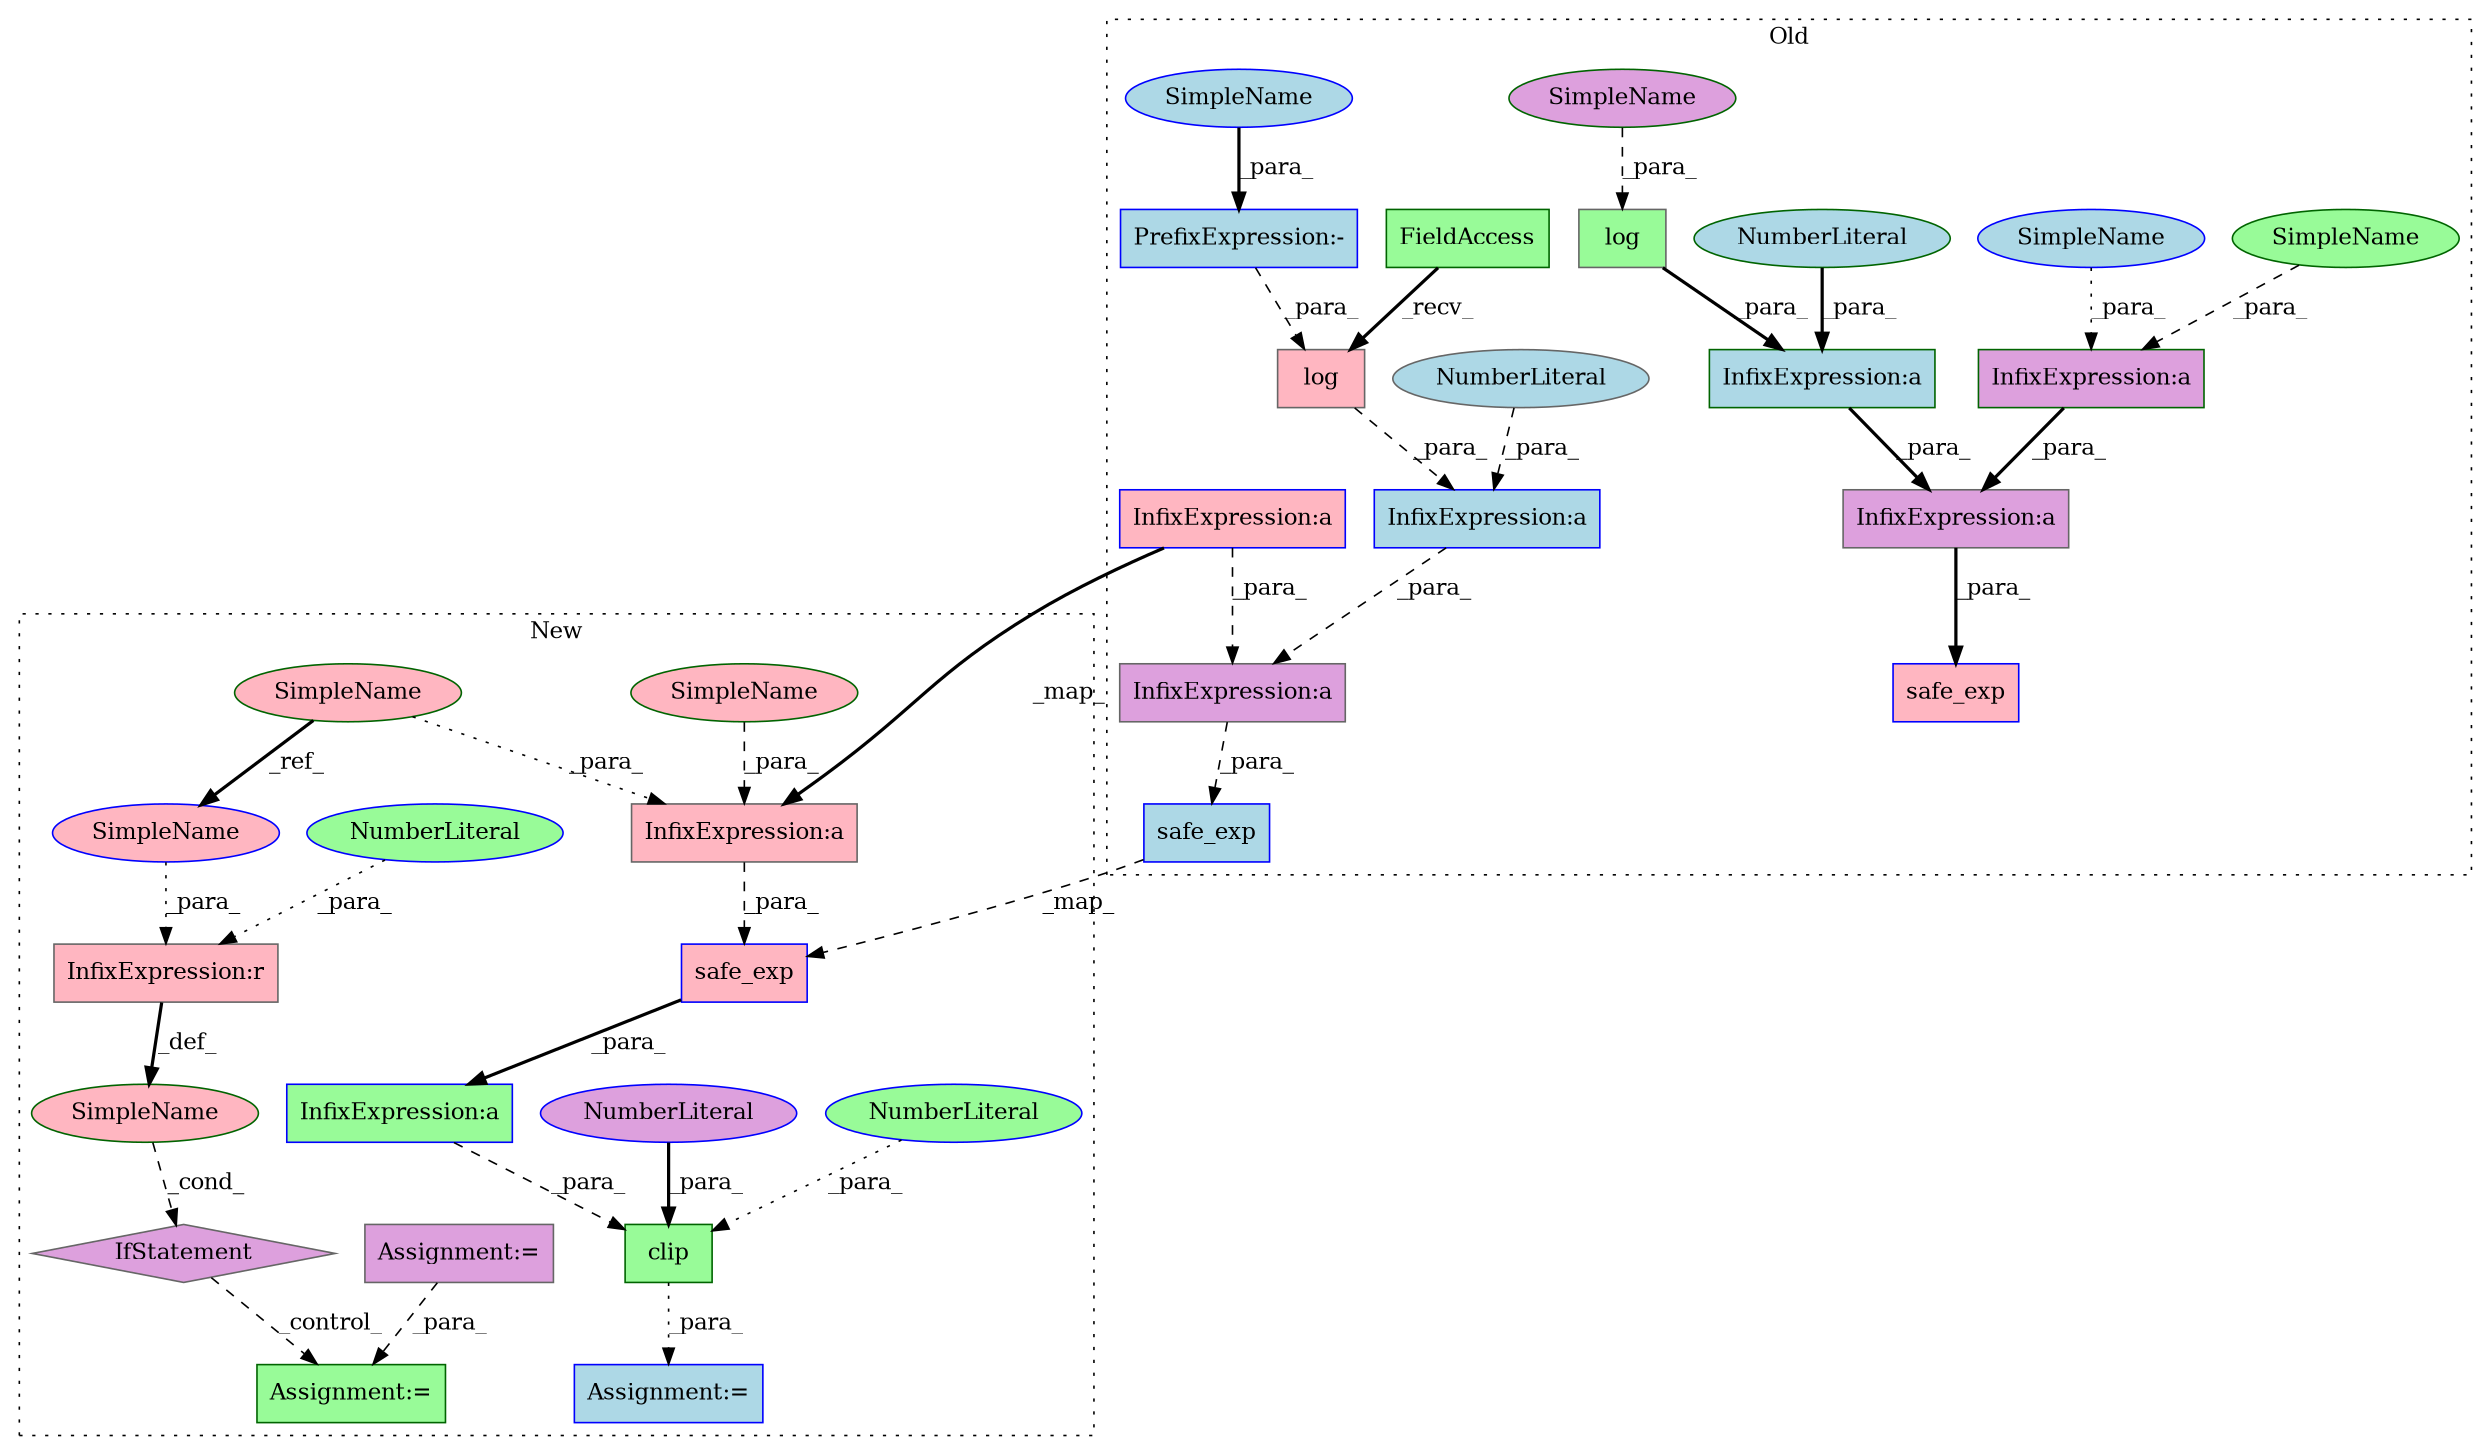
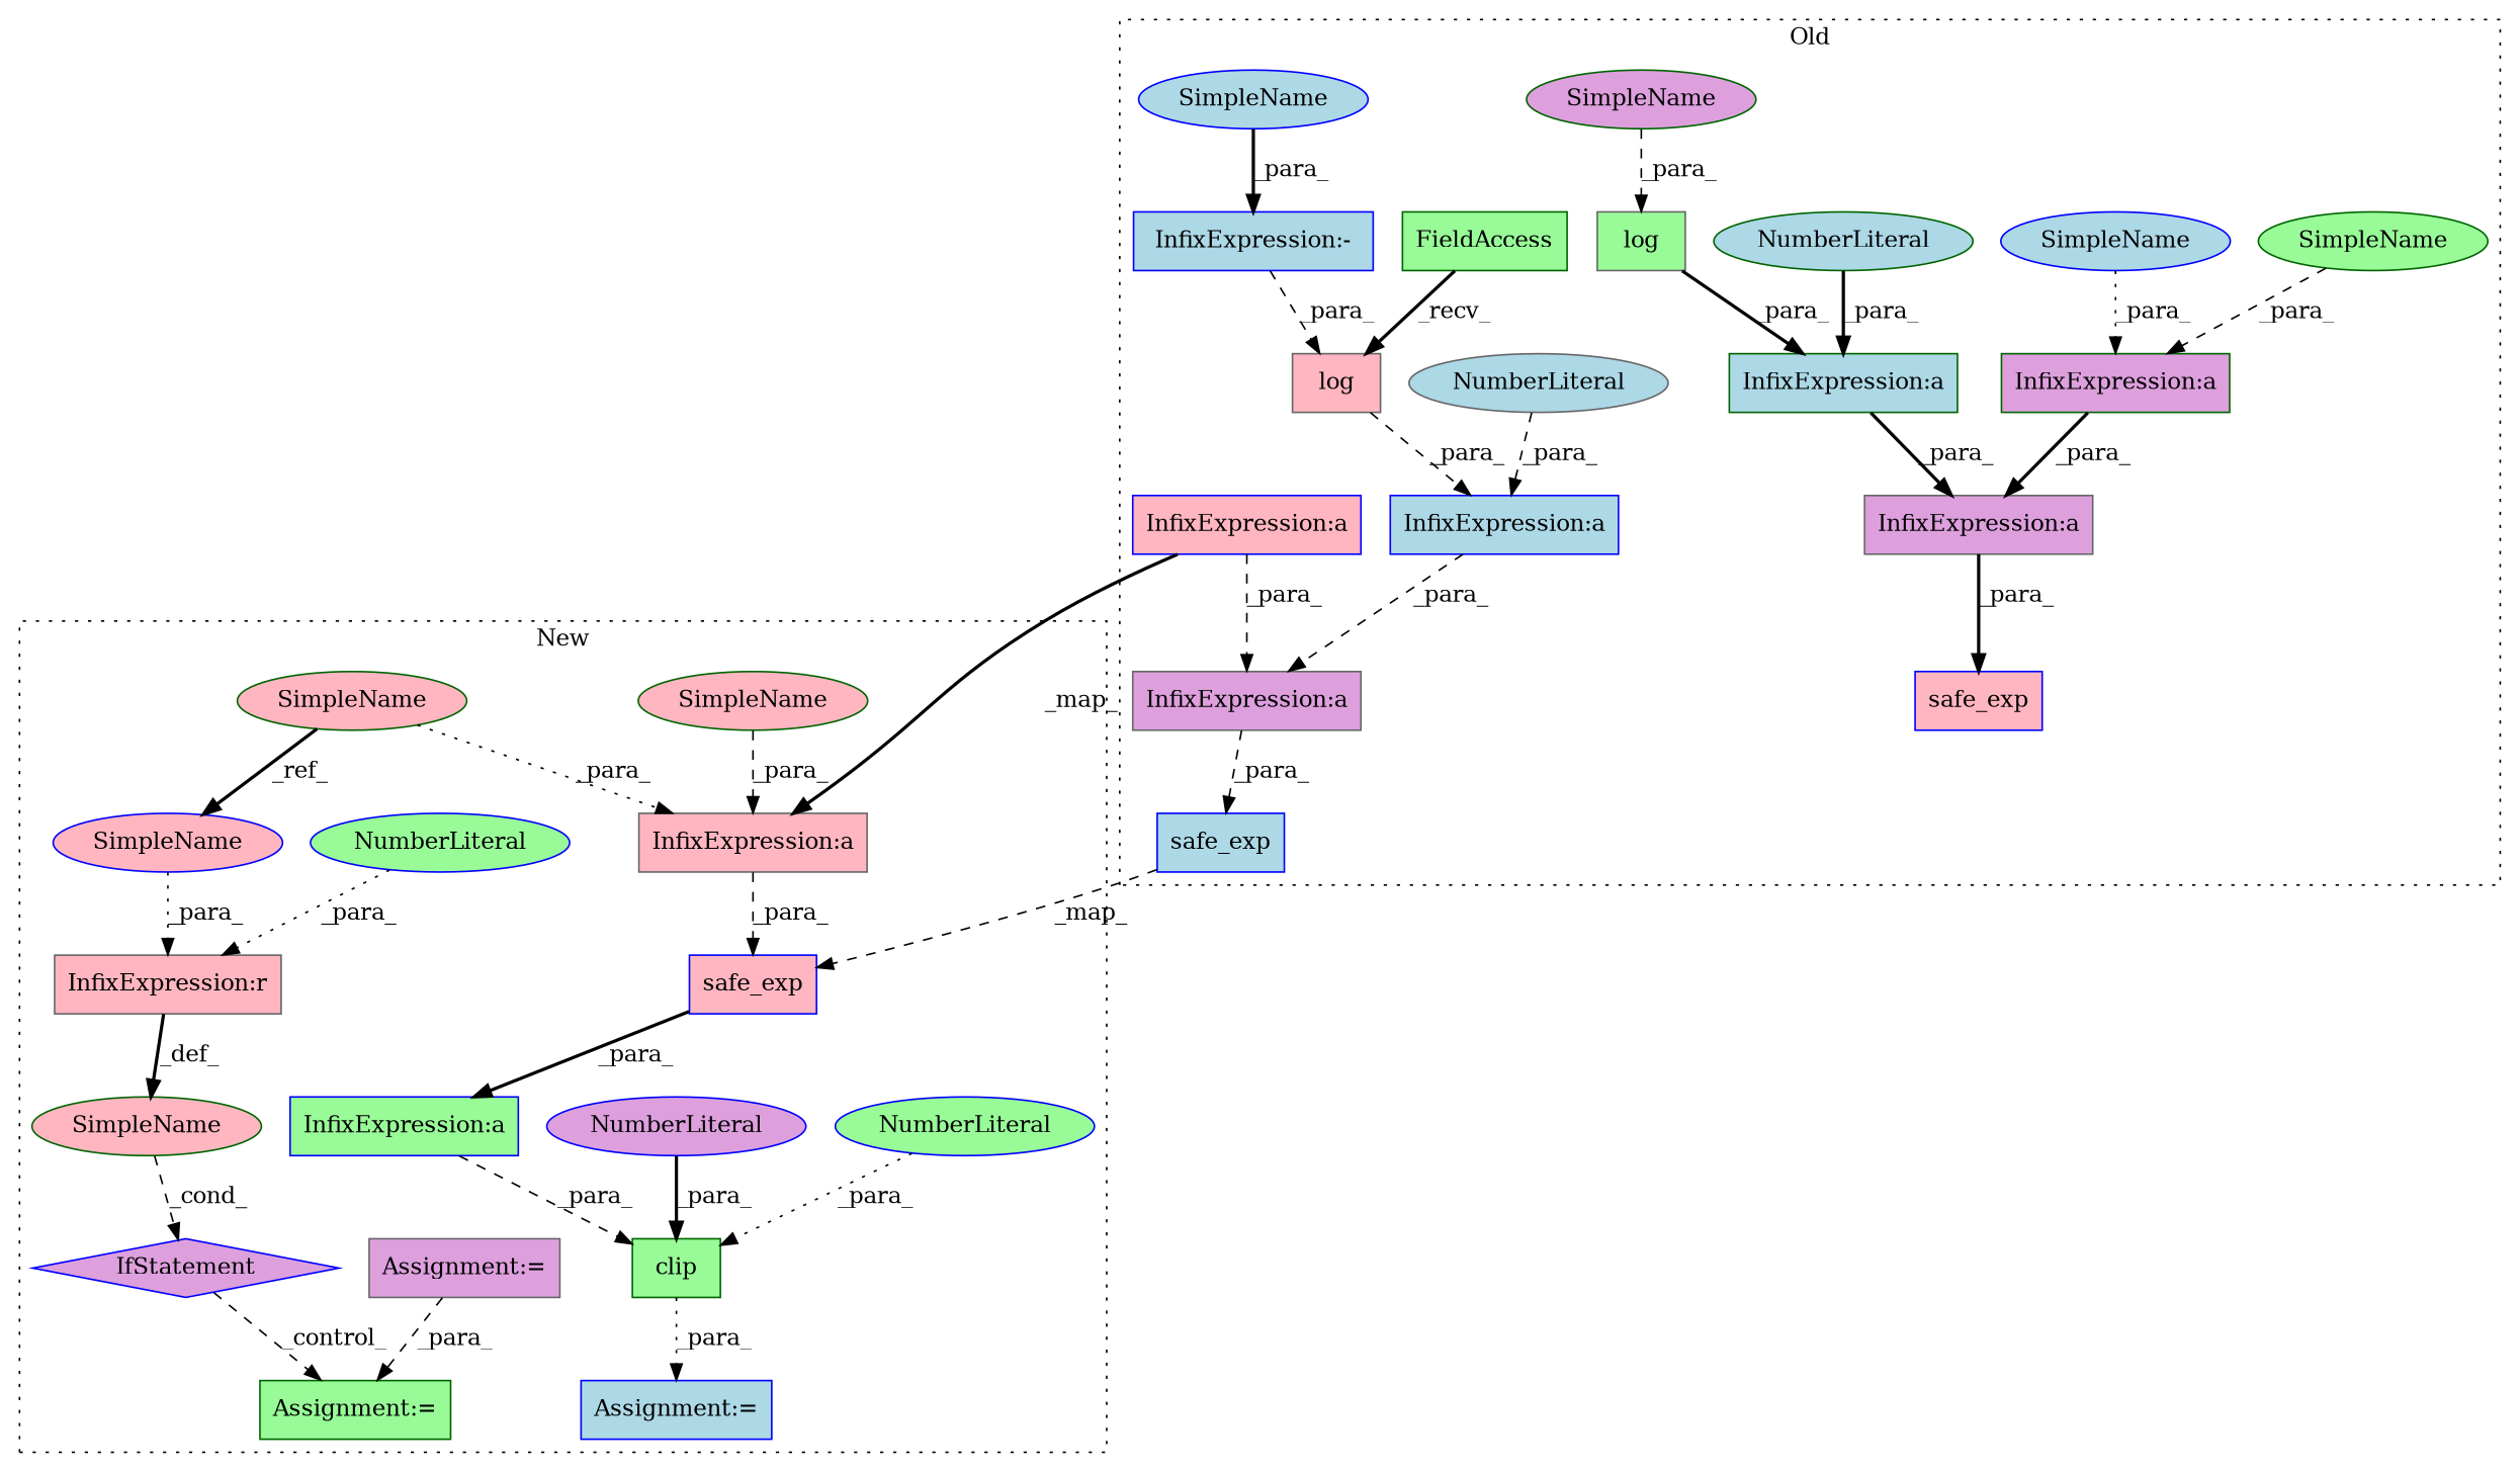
  digraph {
    node [a=27 color=blue fillcolor=lightpink l=3 s=3904 shape=box style=filled]
    edge [style=dashed]
    n1 [a=32 color=gray40 fillcolor=palegreen l="4,1" label=log s="3675,3686"]
    n2 [label="InfixExpression:a"]
    n3 [a=32 l="9,1" label=safe_exp s="3630,3688"]
    n4 [a=32 fillcolor=lightblue l="9,1" label=safe_exp s="3887,3946"]
    n5 [a=32 color=gray40 l="4,1" label=log s="3932,3944"]
    n6 [fillcolor=lightblue label="InfixExpression:a" s=3914]
    n7 [color=darkgreen fillcolor=plum label="InfixExpression:a" s=3647]
    n8 [color=gray40 fillcolor=plum label="InfixExpression:a" s=3652]
    n9 [color=gray40 fillcolor=plum label="InfixExpression:a" s=3909]
    n10 [color=darkgreen fillcolor=lightblue label="InfixExpression:a" s=3657]
    n11 [a=34 color=gray40 fillcolor=lightblue l=1 label=NumberLiteral s=3913 shape=ellipse]
    n12 [a=34 color=darkgreen fillcolor=lightblue l=1 label=NumberLiteral s=3656 shape=ellipse]
-   n13 [a=38 fillcolor=lightblue l=1 label="PrefixExpression:-" s=3936]
+   n13 [a=38 fillcolor=lightblue l=1 label="InfixExpression:-" s=3936]
    n14 [a=22 color=darkgreen fillcolor=palegreen l=8 label=FieldAccess s=3917]
    n15 [a=42 fillcolor=lightblue l=1 label=SimpleName s=3650 shape=ellipse]
    n16 [a=42 color=darkgreen fillcolor=palegreen l=7 label=SimpleName s=3640 shape=ellipse]
    n17 [a=42 fillcolor=lightblue l=7 label=SimpleName s=3937 shape=ellipse]
    n18 [a=42 color=darkgreen fillcolor=plum l=7 label=SimpleName s=3679 shape=ellipse]
    n19 [a=32 color=darkgreen fillcolor=palegreen l="5,1" label=clip s="3883,3936"]
    n20 [a=34 fillcolor=plum l=7 label=NumberLiteral s=3922 shape=ellipse]
    n21 [a=7 fillcolor=lightblue l=1 label="Assignment:=" s=3867]
    n22 [a=42 color=darkgreen l=7 label=SimpleName s=3659 shape=ellipse]
    n23 [color=gray40 label="InfixExpression:a"]
    n24 [a=32 l="9,1" label=safe_exp s="3888,3908"]
    n25 [a=42 color=darkgreen l=1 label=SimpleName s=3806 shape=ellipse]
    n26 [a=34 fillcolor=palegreen l=6 label=NumberLiteral s=3930 shape=ellipse]
    n27 [color=gray40 label="InfixExpression:r" s=4183]
-   n28 [a=25 color=gray40 fillcolor=plum l="4,2" label=IfStatement s="4172,4187" shape=diamond]
+   n28 [a=25 fillcolor=plum l="4,2" label=IfStatement s="4172,4187" shape=diamond]
    n29 [a=42 color=darkgreen label=SimpleName shape=ellipse l="" s=""]
    n30 [a=7 color=darkgreen fillcolor=palegreen l=1 label="Assignment:=" s=4407]
    n31 [a=34 fillcolor=palegreen l=1 label=NumberLiteral s=4186 shape=ellipse]
    n32 [a=7 color=gray40 fillcolor=plum l=4 label="Assignment:=" s=3697]
    n33 [fillcolor=palegreen label="InfixExpression:a" s=3909]
    n34 [a=42 l=7 label=SimpleName s=4176 shape=ellipse]
    subgraph cluster_1 {
      label=Old
      style=dotted
      n1
      n2
      n3
      n4
      n5
      n6
      n7
      n8
      n9
      n10
      n11
      n12
      n13
      n14
      n15
      n16
      n17
      n18
    }
    subgraph cluster_2 {
      label=New
      style=dotted
      n19
      n20
      n21
      n22
      n23
      n24
      n25
      n26
      n27
      n28
      n29
      n30
      n31
      n32
      n33
      n34
    }
    n1 -> n10 [label=_para_ style=bold]
    n2 -> n9 [label=_para_]
    n2 -> n23 [label=_map_ style=bold]
    n4 -> n24 [label=_map_]
    n5 -> n6 [label=_para_]
    n6 -> n9 [label=_para_]
    n7 -> n8 [label=_para_ style=bold]
    n8 -> n3 [label=_para_ style=bold]
    n9 -> n4 [label=_para_]
    n10 -> n8 [label=_para_ style=bold]
    n11 -> n6 [label=_para_]
    n12 -> n10 [label=_para_ style=bold]
    n13 -> n5 [label=_para_]
    n14 -> n5 [label=_recv_ style=bold]
    n15 -> n7 [label=_para_ style=dotted]
    n16 -> n7 [label=_para_]
    n17 -> n13 [label=_para_ style=bold]
    n18 -> n1 [label=_para_]
    n19 -> n21 [label=_para_ style=dotted]
    n20 -> n19 [label=_para_ style=bold]
    n22 -> n23 [label=_para_ style=dotted]
    n22 -> n34 [label=_ref_ style=bold]
    n23 -> n24 [label=_para_]
    n24 -> n33 [label=_para_ style=bold]
    n25 -> n23 [label=_para_]
    n26 -> n19 [label=_para_ style=dotted]
    n27 -> n29 [label=_def_ style=bold]
    n28 -> n30 [label=_control_]
    n29 -> n28 [label=_cond_]
    n31 -> n27 [label=_para_ style=dotted]
    n32 -> n30 [label=_para_]
    n33 -> n19 [label=_para_]
    n34 -> n27 [label=_para_ style=dotted]
  }
